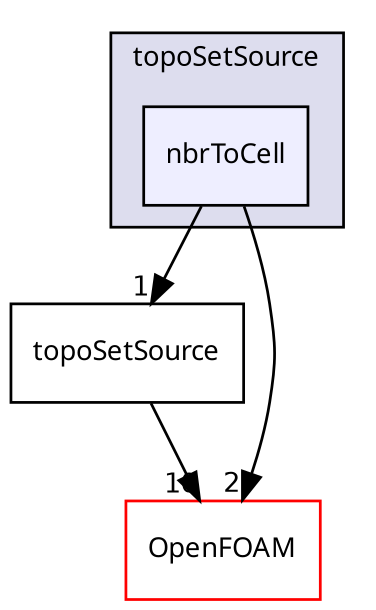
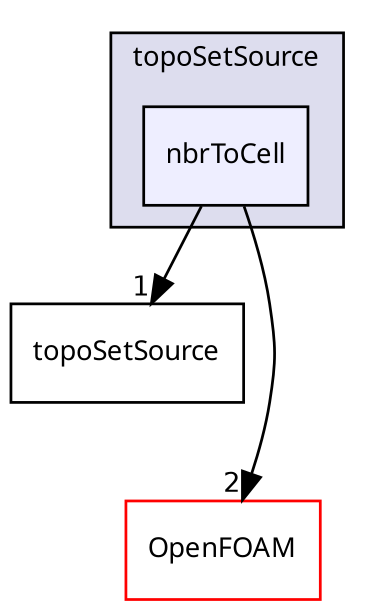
  digraph {
    compound=true
    fontname="Noto Sans"
    node [fontname="Noto Sans" fontsize=10 shape=box]
    edge [fontname="Noto Sans" labeldistance=1.5 labelfontname=Helvetica labelfontsize=10]
    n1 [fillcolor="#eeeeff" label=nbrToCell pencolor=black style=filled]
    n2 [label=topoSetSource]
    n3 [color=red label=OpenFOAM]
    subgraph cluster_1 {
      bgcolor="#ddddee"
      fontsize=10
      label=topoSetSource
      pencolor=black
      n1
    }
    n1 -> n2 [headlabel=1]
    n1 -> n3 [headlabel=2]
-   n2 -> n3 [headlabel=10]
  }
